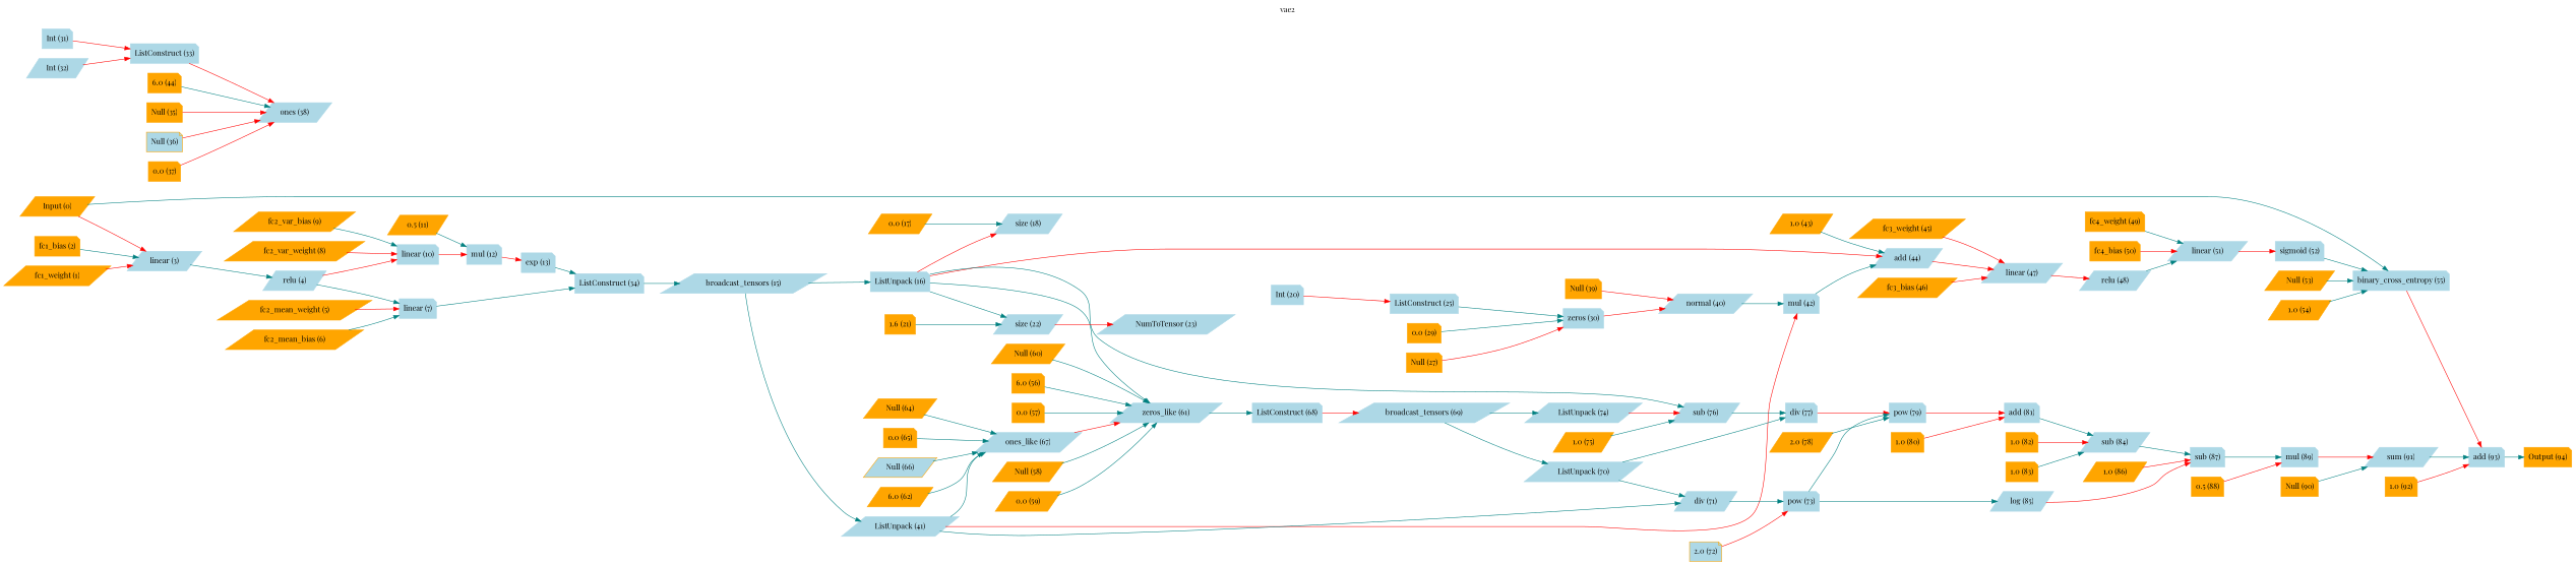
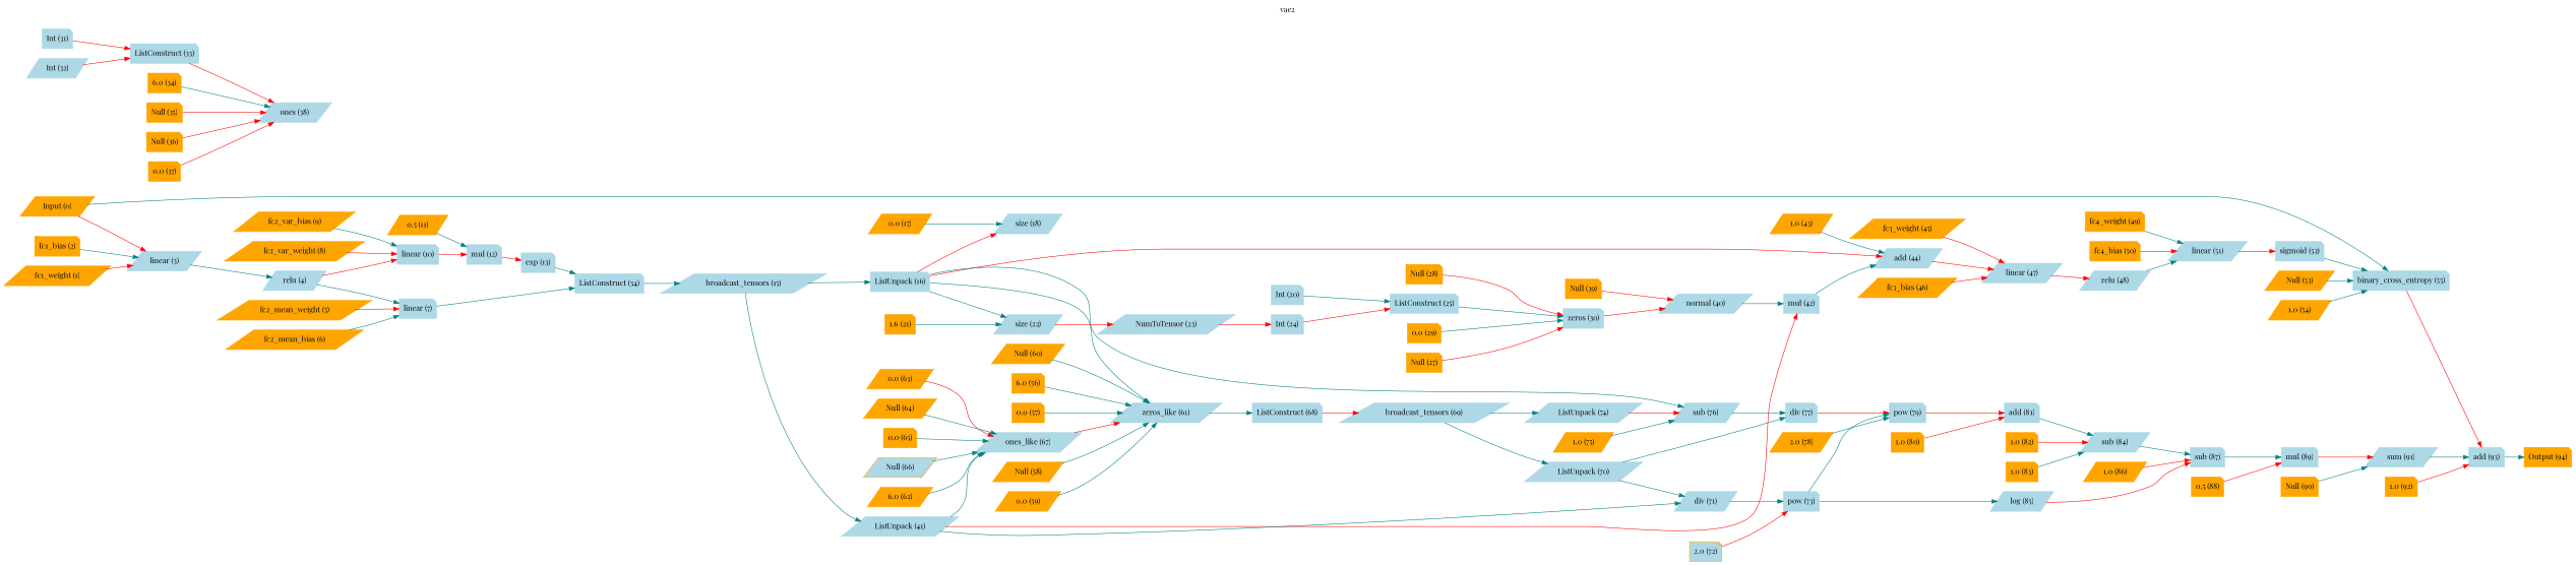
  digraph {
    fontname="Playfair Display"
    label=vae2
    labelloc=t
    rankdir=LR
    node [color=lightblue fontname="Playfair Display" shape=parallelogram style=filled]
    edge [color=teal fontname="Playfair Display"]
    n1 [color=orange label="Input (0)"]
    n2 [label="linear (3)"]
    n3 [label="binary_cross_entropy (55)" shape=note]
    n4 [label="relu (4)"]
    n5 [label="add (93)" shape=note]
    n6 [color=orange label="fc1_weight (1)"]
    n7 [color=orange label="fc1_bias (2)" shape=note]
    n8 [label="linear (7)" shape=note]
    n9 [label="linear (10)" shape=note]
    n10 [label="ListConstruct (34)" shape=note]
    n11 [label="mul (12)" shape=note]
    n12 [color=orange label="fc2_mean_weight (5)"]
    n13 [color=orange label="fc2_mean_bias (6)"]
    n14 [label="broadcast_tensors (15)"]
    n15 [color=orange label="fc2_var_weight (8)"]
    n16 [color=orange label="fc2_var_bias (9)"]
    n17 [label="exp (13)" shape=note]
    n18 [color=orange label="0.5 (11)"]
    n19 [label="ListUnpack (16)" shape=note]
    n20 [label="ListUnpack (41)"]
    n21 [label="size (18)"]
    n22 [label="size (22)"]
    n23 [label="add (44)"]
    n24 [label="zeros_like (61)"]
    n25 [label="sub (76)"]
    n26 [label="mul (42)" shape=note]
    n27 [label="ones_like (67)"]
    n28 [label="div (71)"]
    n29 [label="NumToTensor (23)"]
    n30 [label="linear (47)"]
    n31 [label="ListConstruct (68)" shape=note]
    n32 [label="div (77)" shape=note]
    n33 [color=orange label="0.0 (17)"]
    n34 [label="Int (20)" shape=note]
    n35 [label="ListConstruct (25)" shape=note]
    n36 [label="Int (31)" shape=note]
    n37 [label="ListConstruct (33)" shape=note]
    n38 [label="zeros (30)" shape=note]
    n39 [color=orange label="1.6 (21)" shape=note]
+   n40 [label="Int (24)" shape=note]
    n41 [label="Int (32)"]
    n42 [label="normal (40)"]
    n43 [color=orange label="Null (27)" shape=note]
+   n44 [color=orange label="Null (28)" shape=note]
    n45 [color=orange label="0.0 (29)" shape=note]
    n46 [label="ones (38)"]
-   n47 [color=orange label="6.0 (44)" shape=note]
+   n47 [color=orange label="6.0 (34)" shape=note]
    n48 [color=orange label="Null (35)" shape=note]
-   n49 [color=orange label="Null (36)" shape=note fillcolor=lightblue]
+   n49 [color=orange label="Null (36)" shape=note]
    n50 [color=orange label="0.0 (37)" shape=note]
    n51 [color=orange label="Null (39)" shape=note]
    n52 [label="pow (73)" shape=note]
    n53 [color=orange label="1.0 (43)"]
    n54 [label="relu (48)"]
    n55 [color=orange label="fc3_weight (45)"]
    n56 [color=orange label="fc3_bias (46)"]
    n57 [label="linear (51)"]
    n58 [label="sigmoid (52)" shape=note]
    n59 [color=orange label="fc4_weight (49)" shape=note]
    n60 [color=orange label="fc4_bias (50)" shape=note]
    n61 [color=orange label="Null (53)"]
    n62 [color=orange label="1.0 (54)"]
    n63 [color=orange label="Output (94)" shape=note]
    n64 [color=orange label="6.0 (56)" shape=note]
    n65 [color=orange label="0.0 (57)" shape=note]
    n66 [color=orange label="Null (58)"]
    n67 [color=orange label="0.0 (59)"]
    n68 [color=orange label="Null (60)"]
    n69 [label="broadcast_tensors (69)"]
    n70 [color=orange label="6.0 (62)"]
+   n71 [color=orange label="0.0 (63)"]
    n72 [color=orange label="Null (64)"]
    n73 [color=orange label="0.0 (65)" shape=note]
    n74 [color=orange fillcolor=lightblue label="Null (66)"]
    n75 [label="ListUnpack (70)"]
    n76 [label="ListUnpack (74)"]
    n77 [label="pow (79)" shape=note]
    n78 [label="log (85)"]
    n79 [color=orange fillcolor=lightblue label="2.0 (72)" shape=note]
    n80 [label="add (81)" shape=note]
    n81 [label="sub (84)"]
    n82 [label="sub (87)" shape=note]
    n83 [color=orange label="1.0 (75)"]
    n84 [color=orange label="2.0 (78)"]
    n85 [color=orange label="1.0 (80)" shape=note]
    n86 [color=orange label="1.0 (82)" shape=note]
    n87 [color=orange label="1.0 (83)" shape=note]
    n88 [label="mul (89)" shape=note]
    n89 [color=orange label="1.0 (86)"]
    n90 [label="sum (91)"]
    n91 [color=orange label="0.5 (88)" shape=note]
    n92 [color=orange label="Null (90)" shape=note]
    n93 [color=orange label="1.0 (92)" shape=note]
    n1 -> n2 [color=red]
    n1 -> n3
    n2 -> n4
    n3 -> n5 [color=red]
    n4 -> n8
    n4 -> n9 [color=red]
    n5 -> n63
    n6 -> n2 [color=red]
    n7 -> n2
    n8 -> n10
    n9 -> n11 [color=red]
    n10 -> n14
    n11 -> n17 [color=red]
    n12 -> n8 [color=red]
    n13 -> n8
    n14 -> n19
    n14 -> n20
    n15 -> n9 [color=red]
    n16 -> n9
    n17 -> n10
    n18 -> n11
    n19 -> n21 [color=red]
    n19 -> n22
    n19 -> n23 [color=red]
    n19 -> n24
    n19 -> n25
    n20 -> n26 [color=red]
    n20 -> n27
    n20 -> n28
    n22 -> n29 [color=red]
    n23 -> n30 [color=red]
    n24 -> n31
    n25 -> n32
    n26 -> n23
    n27 -> n24 [color=red]
    n28 -> n52
+   n29 -> n40 [color=red]
    n30 -> n54 [color=red]
    n31 -> n69 [color=red]
    n32 -> n77 [color=red]
    n33 -> n21
-   n34 -> n35 [color=red]
+   n34 -> n35
    n35 -> n38
    n36 -> n37 [color=red]
    n37 -> n46 [color=red]
    n38 -> n42 [color=red]
    n39 -> n22
+   n40 -> n35 [color=red]
    n41 -> n37 [color=red]
    n42 -> n26
    n43 -> n38 [color=red]
+   n44 -> n38 [color=red]
    n45 -> n38
    n47 -> n46
    n48 -> n46 [color=red]
    n49 -> n46 [color=red]
    n50 -> n46 [color=red]
    n51 -> n42 [color=red]
    n52 -> n77
    n52 -> n78
    n53 -> n23
    n54 -> n57
    n55 -> n30 [color=red]
    n56 -> n30 [color=red]
    n57 -> n58 [color=red]
    n58 -> n3
    n59 -> n57
    n60 -> n57 [color=red]
    n61 -> n3
    n62 -> n3
    n64 -> n24
    n65 -> n24
    n66 -> n24
    n67 -> n24
    n68 -> n24
    n69 -> n75
    n69 -> n76
    n70 -> n27
+   n71 -> n27 [color=red]
    n72 -> n27
    n73 -> n27
    n74 -> n27
    n75 -> n28
    n75 -> n32
    n76 -> n25 [color=red]
    n77 -> n80 [color=red]
    n78 -> n82 [color=red]
    n79 -> n52 [color=red]
    n80 -> n81
    n81 -> n82
    n82 -> n88
    n83 -> n25
    n84 -> n77
    n85 -> n80 [color=red]
    n86 -> n81 [color=red]
    n87 -> n81
    n88 -> n90 [color=red]
    n89 -> n82 [color=red]
    n90 -> n5
    n91 -> n88 [color=red]
    n92 -> n90
    n93 -> n5 [color=red]
  }
